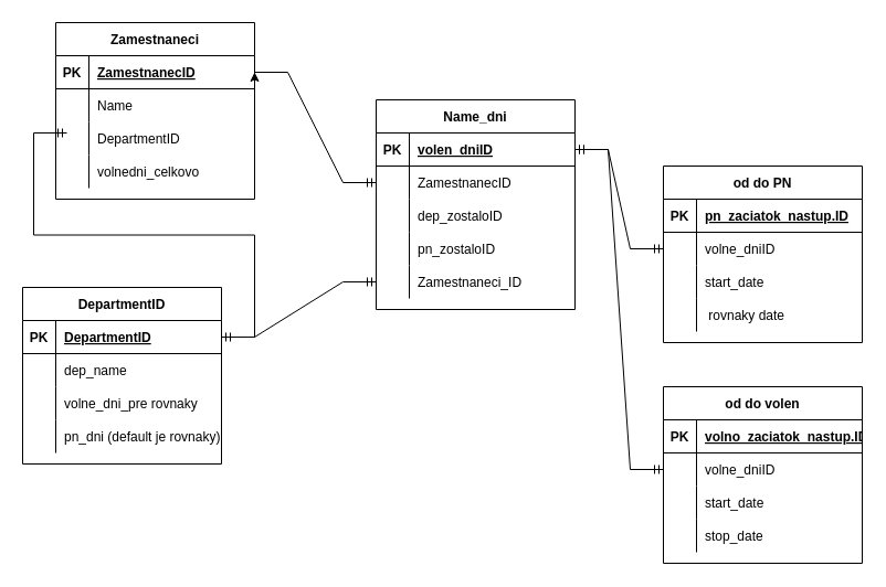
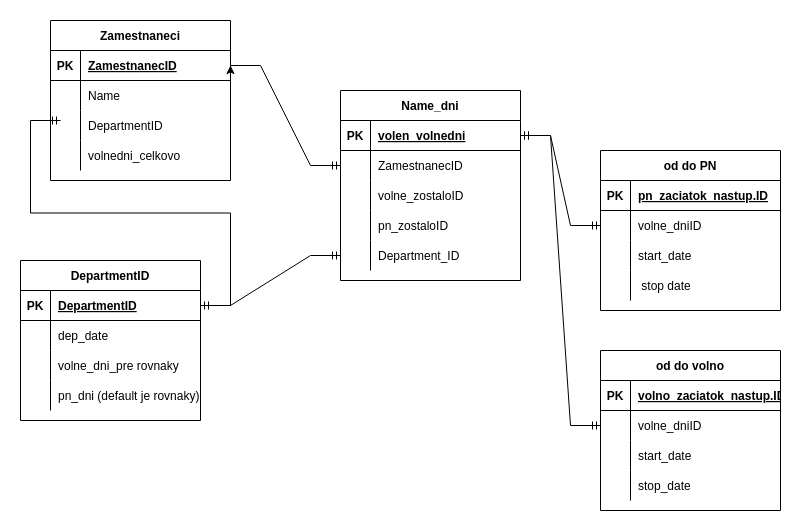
  <mxCell id="0" />
  <mxCell id="1" parent="0" />
  <mxCell id="2" value="Name_dni" style="shape=table;startSize=30;container=1;collapsible=1;childLayout=tableLayout;fixedRows=1;rowLines=0;fontStyle=1;align=center;resizeLast=1;" parent="1" vertex="1"><mxGeometry x="340" y="90" width="180" height="190" as="geometry" /></mxCell>
  <mxCell id="3" value="" style="shape=tableRow;horizontal=0;startSize=0;swimlaneHead=0;swimlaneBody=0;fillColor=none;collapsible=0;dropTarget=0;points=[[0,0.5],[1,0.5]];portConstraint=eastwest;top=0;left=0;right=0;bottom=1;" parent="2" vertex="1"><mxGeometry y="30" width="180" height="30" as="geometry" /></mxCell>
  <mxCell id="4" value="PK" style="shape=partialRectangle;connectable=0;fillColor=none;top=0;left=0;bottom=0;right=0;fontStyle=1;overflow=hidden;" parent="3" vertex="1"><mxGeometry width="30" height="30" as="geometry"><mxRectangle width="30" height="30" as="alternateBounds" /></mxGeometry></mxCell>
- <mxCell id="5" value="volen_dniID" style="shape=partialRectangle;connectable=0;fillColor=none;top=0;left=0;bottom=0;right=0;align=left;spacingLeft=6;fontStyle=5;overflow=hidden;" parent="3" vertex="1"><mxGeometry x="30" width="150" height="30" as="geometry"><mxRectangle width="150" height="30" as="alternateBounds" /></mxGeometry></mxCell>
+ <mxCell id="5" value="volen_volnedni" style="shape=partialRectangle;connectable=0;fillColor=none;top=0;left=0;bottom=0;right=0;align=left;spacingLeft=6;fontStyle=5;overflow=hidden;" parent="3" vertex="1"><mxGeometry x="30" width="150" height="30" as="geometry"><mxRectangle width="150" height="30" as="alternateBounds" /></mxGeometry></mxCell>
  <mxCell id="6" value="" style="shape=tableRow;horizontal=0;startSize=0;swimlaneHead=0;swimlaneBody=0;fillColor=none;collapsible=0;dropTarget=0;points=[[0,0.5],[1,0.5]];portConstraint=eastwest;top=0;left=0;right=0;bottom=0;" parent="2" vertex="1"><mxGeometry y="60" width="180" height="30" as="geometry" /></mxCell>
  <mxCell id="7" value="" style="shape=partialRectangle;connectable=0;fillColor=none;top=0;left=0;bottom=0;right=0;editable=1;overflow=hidden;" parent="6" vertex="1"><mxGeometry width="30" height="30" as="geometry"><mxRectangle width="30" height="30" as="alternateBounds" /></mxGeometry></mxCell>
  <mxCell id="8" value="ZamestnanecID" style="shape=partialRectangle;connectable=0;fillColor=none;top=0;left=0;bottom=0;right=0;align=left;spacingLeft=6;overflow=hidden;" parent="6" vertex="1"><mxGeometry x="30" width="150" height="30" as="geometry"><mxRectangle width="150" height="30" as="alternateBounds" /></mxGeometry></mxCell>
  <mxCell id="9" value="" style="shape=tableRow;horizontal=0;startSize=0;swimlaneHead=0;swimlaneBody=0;fillColor=none;collapsible=0;dropTarget=0;points=[[0,0.5],[1,0.5]];portConstraint=eastwest;top=0;left=0;right=0;bottom=0;" parent="2" vertex="1"><mxGeometry y="90" width="180" height="30" as="geometry" /></mxCell>
  <mxCell id="10" value="" style="shape=partialRectangle;connectable=0;fillColor=none;top=0;left=0;bottom=0;right=0;editable=1;overflow=hidden;" parent="9" vertex="1"><mxGeometry width="30" height="30" as="geometry"><mxRectangle width="30" height="30" as="alternateBounds" /></mxGeometry></mxCell>
- <mxCell id="11" value="dep_zostaloID" style="shape=partialRectangle;connectable=0;fillColor=none;top=0;left=0;bottom=0;right=0;align=left;spacingLeft=6;overflow=hidden;" parent="9" vertex="1"><mxGeometry x="30" width="150" height="30" as="geometry"><mxRectangle width="150" height="30" as="alternateBounds" /></mxGeometry></mxCell>
+ <mxCell id="11" value="volne_zostaloID" style="shape=partialRectangle;connectable=0;fillColor=none;top=0;left=0;bottom=0;right=0;align=left;spacingLeft=6;overflow=hidden;" parent="9" vertex="1"><mxGeometry x="30" width="150" height="30" as="geometry"><mxRectangle width="150" height="30" as="alternateBounds" /></mxGeometry></mxCell>
  <mxCell id="12" value="" style="shape=tableRow;horizontal=0;startSize=0;swimlaneHead=0;swimlaneBody=0;fillColor=none;collapsible=0;dropTarget=0;points=[[0,0.5],[1,0.5]];portConstraint=eastwest;top=0;left=0;right=0;bottom=0;" parent="2" vertex="1"><mxGeometry y="120" width="180" height="30" as="geometry" /></mxCell>
  <mxCell id="13" value="" style="shape=partialRectangle;connectable=0;fillColor=none;top=0;left=0;bottom=0;right=0;editable=1;overflow=hidden;" parent="12" vertex="1"><mxGeometry width="30" height="30" as="geometry"><mxRectangle width="30" height="30" as="alternateBounds" /></mxGeometry></mxCell>
  <mxCell id="14" value="pn_zostaloID" style="shape=partialRectangle;connectable=0;fillColor=none;top=0;left=0;bottom=0;right=0;align=left;spacingLeft=6;overflow=hidden;" parent="12" vertex="1"><mxGeometry x="30" width="150" height="30" as="geometry"><mxRectangle width="150" height="30" as="alternateBounds" /></mxGeometry></mxCell>
  <mxCell id="15" value="" style="shape=tableRow;horizontal=0;startSize=0;swimlaneHead=0;swimlaneBody=0;fillColor=none;collapsible=0;dropTarget=0;points=[[0,0.5],[1,0.5]];portConstraint=eastwest;top=0;left=0;right=0;bottom=0;" vertex="1" parent="2"><mxGeometry y="150" width="180" height="30" as="geometry" /></mxCell>
  <mxCell id="16" value="" style="shape=partialRectangle;connectable=0;fillColor=none;top=0;left=0;bottom=0;right=0;editable=1;overflow=hidden;" vertex="1" parent="15"><mxGeometry width="30" height="30" as="geometry"><mxRectangle width="30" height="30" as="alternateBounds" /></mxGeometry></mxCell>
- <mxCell id="17" value="Zamestnaneci_ID" style="shape=partialRectangle;connectable=0;fillColor=none;top=0;left=0;bottom=0;right=0;align=left;spacingLeft=6;overflow=hidden;" vertex="1" parent="15"><mxGeometry x="30" width="150" height="30" as="geometry"><mxRectangle width="150" height="30" as="alternateBounds" /></mxGeometry></mxCell>
- <mxCell id="18" value="od do volen" style="shape=table;startSize=30;container=1;collapsible=1;childLayout=tableLayout;fixedRows=1;rowLines=0;fontStyle=1;align=center;resizeLast=1;" parent="1" vertex="1"><mxGeometry x="600" y="350" width="180" height="160" as="geometry" /></mxCell>
+ <mxCell id="17" value="Department_ID" style="shape=partialRectangle;connectable=0;fillColor=none;top=0;left=0;bottom=0;right=0;align=left;spacingLeft=6;overflow=hidden;" vertex="1" parent="15"><mxGeometry x="30" width="150" height="30" as="geometry"><mxRectangle width="150" height="30" as="alternateBounds" /></mxGeometry></mxCell>
+ <mxCell id="18" value="od do volno" style="shape=table;startSize=30;container=1;collapsible=1;childLayout=tableLayout;fixedRows=1;rowLines=0;fontStyle=1;align=center;resizeLast=1;" parent="1" vertex="1"><mxGeometry x="600" y="350" width="180" height="160" as="geometry" /></mxCell>
  <mxCell id="19" value="" style="shape=tableRow;horizontal=0;startSize=0;swimlaneHead=0;swimlaneBody=0;fillColor=none;collapsible=0;dropTarget=0;points=[[0,0.5],[1,0.5]];portConstraint=eastwest;top=0;left=0;right=0;bottom=1;" parent="18" vertex="1"><mxGeometry y="30" width="180" height="30" as="geometry" /></mxCell>
  <mxCell id="20" value="PK" style="shape=partialRectangle;connectable=0;fillColor=none;top=0;left=0;bottom=0;right=0;fontStyle=1;overflow=hidden;" parent="19" vertex="1"><mxGeometry width="30" height="30" as="geometry"><mxRectangle width="30" height="30" as="alternateBounds" /></mxGeometry></mxCell>
  <mxCell id="21" value="volno_zaciatok_nastup.ID" style="shape=partialRectangle;connectable=0;fillColor=none;top=0;left=0;bottom=0;right=0;align=left;spacingLeft=6;fontStyle=5;overflow=hidden;" parent="19" vertex="1"><mxGeometry x="30" width="150" height="30" as="geometry"><mxRectangle width="150" height="30" as="alternateBounds" /></mxGeometry></mxCell>
  <mxCell id="22" value="" style="shape=tableRow;horizontal=0;startSize=0;swimlaneHead=0;swimlaneBody=0;fillColor=none;collapsible=0;dropTarget=0;points=[[0,0.5],[1,0.5]];portConstraint=eastwest;top=0;left=0;right=0;bottom=0;" parent="18" vertex="1"><mxGeometry y="60" width="180" height="30" as="geometry" /></mxCell>
  <mxCell id="23" value="" style="shape=partialRectangle;connectable=0;fillColor=none;top=0;left=0;bottom=0;right=0;editable=1;overflow=hidden;" parent="22" vertex="1"><mxGeometry width="30" height="30" as="geometry"><mxRectangle width="30" height="30" as="alternateBounds" /></mxGeometry></mxCell>
  <mxCell id="24" value="volne_dniID" style="shape=partialRectangle;connectable=0;fillColor=none;top=0;left=0;bottom=0;right=0;align=left;spacingLeft=6;overflow=hidden;" parent="22" vertex="1"><mxGeometry x="30" width="150" height="30" as="geometry"><mxRectangle width="150" height="30" as="alternateBounds" /></mxGeometry></mxCell>
  <mxCell id="25" value="" style="shape=tableRow;horizontal=0;startSize=0;swimlaneHead=0;swimlaneBody=0;fillColor=none;collapsible=0;dropTarget=0;points=[[0,0.5],[1,0.5]];portConstraint=eastwest;top=0;left=0;right=0;bottom=0;" parent="18" vertex="1"><mxGeometry y="90" width="180" height="30" as="geometry" /></mxCell>
  <mxCell id="26" value="" style="shape=partialRectangle;connectable=0;fillColor=none;top=0;left=0;bottom=0;right=0;editable=1;overflow=hidden;" parent="25" vertex="1"><mxGeometry width="30" height="30" as="geometry"><mxRectangle width="30" height="30" as="alternateBounds" /></mxGeometry></mxCell>
  <mxCell id="27" value="start_date" style="shape=partialRectangle;connectable=0;fillColor=none;top=0;left=0;bottom=0;right=0;align=left;spacingLeft=6;overflow=hidden;" parent="25" vertex="1"><mxGeometry x="30" width="150" height="30" as="geometry"><mxRectangle width="150" height="30" as="alternateBounds" /></mxGeometry></mxCell>
  <mxCell id="28" value="" style="shape=tableRow;horizontal=0;startSize=0;swimlaneHead=0;swimlaneBody=0;fillColor=none;collapsible=0;dropTarget=0;points=[[0,0.5],[1,0.5]];portConstraint=eastwest;top=0;left=0;right=0;bottom=0;" parent="18" vertex="1"><mxGeometry y="120" width="180" height="30" as="geometry" /></mxCell>
  <mxCell id="29" value="" style="shape=partialRectangle;connectable=0;fillColor=none;top=0;left=0;bottom=0;right=0;editable=1;overflow=hidden;" parent="28" vertex="1"><mxGeometry width="30" height="30" as="geometry"><mxRectangle width="30" height="30" as="alternateBounds" /></mxGeometry></mxCell>
  <mxCell id="30" value="stop_date" style="shape=partialRectangle;connectable=0;fillColor=none;top=0;left=0;bottom=0;right=0;align=left;spacingLeft=6;overflow=hidden;" parent="28" vertex="1"><mxGeometry x="30" width="150" height="30" as="geometry"><mxRectangle width="150" height="30" as="alternateBounds" /></mxGeometry></mxCell>
  <mxCell id="31" value="Zamestnaneci" style="shape=table;startSize=30;container=1;collapsible=1;childLayout=tableLayout;fixedRows=1;rowLines=0;fontStyle=1;align=center;resizeLast=1;" parent="1" vertex="1"><mxGeometry x="50" y="20" width="180" height="160" as="geometry"><mxRectangle x="90" y="370" width="60" height="30" as="alternateBounds" /></mxGeometry></mxCell>
  <mxCell id="32" value="" style="shape=tableRow;horizontal=0;startSize=0;swimlaneHead=0;swimlaneBody=0;fillColor=none;collapsible=0;dropTarget=0;points=[[0,0.5],[1,0.5]];portConstraint=eastwest;top=0;left=0;right=0;bottom=1;" parent="31" vertex="1"><mxGeometry y="30" width="180" height="30" as="geometry" /></mxCell>
  <mxCell id="33" value="PK" style="shape=partialRectangle;connectable=0;fillColor=none;top=0;left=0;bottom=0;right=0;fontStyle=1;overflow=hidden;" parent="32" vertex="1"><mxGeometry width="30" height="30" as="geometry"><mxRectangle width="30" height="30" as="alternateBounds" /></mxGeometry></mxCell>
  <mxCell id="34" value="ZamestnanecID" style="shape=partialRectangle;connectable=0;fillColor=none;top=0;left=0;bottom=0;right=0;align=left;spacingLeft=6;fontStyle=5;overflow=hidden;" parent="32" vertex="1"><mxGeometry x="30" width="150" height="30" as="geometry"><mxRectangle width="150" height="30" as="alternateBounds" /></mxGeometry></mxCell>
  <mxCell id="35" style="edgeStyle=orthogonalEdgeStyle;rounded=0;orthogonalLoop=1;jettySize=auto;html=1;exitX=1;exitY=0.5;exitDx=0;exitDy=0;entryX=1;entryY=0.5;entryDx=0;entryDy=0;" parent="31" source="36" target="32" edge="1"><mxGeometry relative="1" as="geometry" /></mxCell>
  <mxCell id="36" value="" style="shape=tableRow;horizontal=0;startSize=0;swimlaneHead=0;swimlaneBody=0;fillColor=none;collapsible=0;dropTarget=0;points=[[0,0.5],[1,0.5]];portConstraint=eastwest;top=0;left=0;right=0;bottom=0;" parent="31" vertex="1"><mxGeometry y="60" width="180" height="30" as="geometry" /></mxCell>
  <mxCell id="37" value="" style="shape=partialRectangle;connectable=0;fillColor=none;top=0;left=0;bottom=0;right=0;editable=1;overflow=hidden;" parent="36" vertex="1"><mxGeometry width="30" height="30" as="geometry"><mxRectangle width="30" height="30" as="alternateBounds" /></mxGeometry></mxCell>
  <mxCell id="38" value="Name" style="shape=partialRectangle;connectable=0;fillColor=none;top=0;left=0;bottom=0;right=0;align=left;spacingLeft=6;overflow=hidden;" parent="36" vertex="1"><mxGeometry x="30" width="150" height="30" as="geometry"><mxRectangle width="150" height="30" as="alternateBounds" /></mxGeometry></mxCell>
  <mxCell id="39" value="" style="shape=tableRow;horizontal=0;startSize=0;swimlaneHead=0;swimlaneBody=0;fillColor=none;collapsible=0;dropTarget=0;points=[[0,0.5],[1,0.5]];portConstraint=eastwest;top=0;left=0;right=0;bottom=0;" parent="31" vertex="1"><mxGeometry y="90" width="180" height="30" as="geometry" /></mxCell>
  <mxCell id="40" value="" style="shape=partialRectangle;connectable=0;fillColor=none;top=0;left=0;bottom=0;right=0;editable=1;overflow=hidden;" parent="39" vertex="1"><mxGeometry width="30" height="30" as="geometry"><mxRectangle width="30" height="30" as="alternateBounds" /></mxGeometry></mxCell>
  <mxCell id="41" value="DepartmentID" style="shape=partialRectangle;connectable=0;fillColor=none;top=0;left=0;bottom=0;right=0;align=left;spacingLeft=6;overflow=hidden;" parent="39" vertex="1"><mxGeometry x="30" width="150" height="30" as="geometry"><mxRectangle width="150" height="30" as="alternateBounds" /></mxGeometry></mxCell>
  <mxCell id="42" value="" style="shape=tableRow;horizontal=0;startSize=0;swimlaneHead=0;swimlaneBody=0;fillColor=none;collapsible=0;dropTarget=0;points=[[0,0.5],[1,0.5]];portConstraint=eastwest;top=0;left=0;right=0;bottom=0;" parent="31" vertex="1"><mxGeometry y="120" width="180" height="30" as="geometry" /></mxCell>
  <mxCell id="43" value="" style="shape=partialRectangle;connectable=0;fillColor=none;top=0;left=0;bottom=0;right=0;editable=1;overflow=hidden;" parent="42" vertex="1"><mxGeometry width="30" height="30" as="geometry"><mxRectangle width="30" height="30" as="alternateBounds" /></mxGeometry></mxCell>
  <mxCell id="44" value="volnedni_celkovo" style="shape=partialRectangle;connectable=0;fillColor=none;top=0;left=0;bottom=0;right=0;align=left;spacingLeft=6;overflow=hidden;" parent="42" vertex="1"><mxGeometry x="30" width="150" height="30" as="geometry"><mxRectangle width="150" height="30" as="alternateBounds" /></mxGeometry></mxCell>
  <mxCell id="45" value="" style="edgeStyle=entityRelationEdgeStyle;fontSize=12;html=1;endArrow=ERmandOne;rounded=0;entryX=0;entryY=0.5;entryDx=0;entryDy=0;" parent="1" source="32" target="6" edge="1"><mxGeometry width="100" height="100" relative="1" as="geometry"><mxPoint x="270" y="410" as="sourcePoint" /><mxPoint x="370" y="310" as="targetPoint" /></mxGeometry></mxCell>
  <mxCell id="46" value="" style="edgeStyle=entityRelationEdgeStyle;fontSize=12;html=1;endArrow=ERmandOne;startArrow=ERmandOne;rounded=0;exitX=1;exitY=0.5;exitDx=0;exitDy=0;entryX=0;entryY=0.5;entryDx=0;entryDy=0;" parent="1" source="3" target="22" edge="1"><mxGeometry width="100" height="100" relative="1" as="geometry"><mxPoint x="530" y="260" as="sourcePoint" /><mxPoint x="630" y="160" as="targetPoint" /></mxGeometry></mxCell>
  <mxCell id="47" value="od do PN" style="shape=table;startSize=30;container=1;collapsible=1;childLayout=tableLayout;fixedRows=1;rowLines=0;fontStyle=1;align=center;resizeLast=1;" parent="1" vertex="1"><mxGeometry x="600" y="150" width="180" height="160" as="geometry" /></mxCell>
  <mxCell id="48" value="" style="shape=tableRow;horizontal=0;startSize=0;swimlaneHead=0;swimlaneBody=0;fillColor=none;collapsible=0;dropTarget=0;points=[[0,0.5],[1,0.5]];portConstraint=eastwest;top=0;left=0;right=0;bottom=1;" parent="47" vertex="1"><mxGeometry y="30" width="180" height="30" as="geometry" /></mxCell>
  <mxCell id="49" value="PK" style="shape=partialRectangle;connectable=0;fillColor=none;top=0;left=0;bottom=0;right=0;fontStyle=1;overflow=hidden;" parent="48" vertex="1"><mxGeometry width="30" height="30" as="geometry"><mxRectangle width="30" height="30" as="alternateBounds" /></mxGeometry></mxCell>
  <mxCell id="50" value="pn_zaciatok_nastup.ID" style="shape=partialRectangle;connectable=0;fillColor=none;top=0;left=0;bottom=0;right=0;align=left;spacingLeft=6;fontStyle=5;overflow=hidden;" parent="48" vertex="1"><mxGeometry x="30" width="150" height="30" as="geometry"><mxRectangle width="150" height="30" as="alternateBounds" /></mxGeometry></mxCell>
  <mxCell id="51" value="" style="shape=tableRow;horizontal=0;startSize=0;swimlaneHead=0;swimlaneBody=0;fillColor=none;collapsible=0;dropTarget=0;points=[[0,0.5],[1,0.5]];portConstraint=eastwest;top=0;left=0;right=0;bottom=0;" parent="47" vertex="1"><mxGeometry y="60" width="180" height="30" as="geometry" /></mxCell>
  <mxCell id="52" value="" style="shape=partialRectangle;connectable=0;fillColor=none;top=0;left=0;bottom=0;right=0;editable=1;overflow=hidden;" parent="51" vertex="1"><mxGeometry width="30" height="30" as="geometry"><mxRectangle width="30" height="30" as="alternateBounds" /></mxGeometry></mxCell>
  <mxCell id="53" value="volne_dniID" style="shape=partialRectangle;connectable=0;fillColor=none;top=0;left=0;bottom=0;right=0;align=left;spacingLeft=6;overflow=hidden;" parent="51" vertex="1"><mxGeometry x="30" width="150" height="30" as="geometry"><mxRectangle width="150" height="30" as="alternateBounds" /></mxGeometry></mxCell>
  <mxCell id="54" value="" style="shape=tableRow;horizontal=0;startSize=0;swimlaneHead=0;swimlaneBody=0;fillColor=none;collapsible=0;dropTarget=0;points=[[0,0.5],[1,0.5]];portConstraint=eastwest;top=0;left=0;right=0;bottom=0;" parent="47" vertex="1"><mxGeometry y="90" width="180" height="30" as="geometry" /></mxCell>
  <mxCell id="55" value="" style="shape=partialRectangle;connectable=0;fillColor=none;top=0;left=0;bottom=0;right=0;editable=1;overflow=hidden;" parent="54" vertex="1"><mxGeometry width="30" height="30" as="geometry"><mxRectangle width="30" height="30" as="alternateBounds" /></mxGeometry></mxCell>
  <mxCell id="56" value="start_date" style="shape=partialRectangle;connectable=0;fillColor=none;top=0;left=0;bottom=0;right=0;align=left;spacingLeft=6;overflow=hidden;" parent="54" vertex="1"><mxGeometry x="30" width="150" height="30" as="geometry"><mxRectangle width="150" height="30" as="alternateBounds" /></mxGeometry></mxCell>
  <mxCell id="57" value="" style="shape=tableRow;horizontal=0;startSize=0;swimlaneHead=0;swimlaneBody=0;fillColor=none;collapsible=0;dropTarget=0;points=[[0,0.5],[1,0.5]];portConstraint=eastwest;top=0;left=0;right=0;bottom=0;" parent="47" vertex="1"><mxGeometry y="120" width="180" height="30" as="geometry" /></mxCell>
  <mxCell id="58" value="" style="shape=partialRectangle;connectable=0;fillColor=none;top=0;left=0;bottom=0;right=0;editable=1;overflow=hidden;" parent="57" vertex="1"><mxGeometry width="30" height="30" as="geometry"><mxRectangle width="30" height="30" as="alternateBounds" /></mxGeometry></mxCell>
- <mxCell id="59" value=" rovnaky date " style="shape=partialRectangle;connectable=0;fillColor=none;top=0;left=0;bottom=0;right=0;align=left;spacingLeft=6;overflow=hidden;" parent="57" vertex="1"><mxGeometry x="30" width="150" height="30" as="geometry"><mxRectangle width="150" height="30" as="alternateBounds" /></mxGeometry></mxCell>
+ <mxCell id="59" value=" stop date " style="shape=partialRectangle;connectable=0;fillColor=none;top=0;left=0;bottom=0;right=0;align=left;spacingLeft=6;overflow=hidden;" parent="57" vertex="1"><mxGeometry x="30" width="150" height="30" as="geometry"><mxRectangle width="150" height="30" as="alternateBounds" /></mxGeometry></mxCell>
  <mxCell id="60" value="" style="edgeStyle=entityRelationEdgeStyle;fontSize=12;html=1;endArrow=ERmandOne;startArrow=ERmandOne;rounded=0;exitX=1;exitY=0.5;exitDx=0;exitDy=0;" parent="1" source="3" target="51" edge="1"><mxGeometry width="100" height="100" relative="1" as="geometry"><mxPoint x="540" y="260" as="sourcePoint" /><mxPoint x="640" y="160" as="targetPoint" /></mxGeometry></mxCell>
  <mxCell id="61" value="DepartmentID" style="shape=table;startSize=30;container=1;collapsible=1;childLayout=tableLayout;fixedRows=1;rowLines=0;fontStyle=1;align=center;resizeLast=1;" parent="1" vertex="1"><mxGeometry x="20" y="260" width="180" height="160" as="geometry" /></mxCell>
  <mxCell id="62" value="" style="shape=tableRow;horizontal=0;startSize=0;swimlaneHead=0;swimlaneBody=0;fillColor=none;collapsible=0;dropTarget=0;points=[[0,0.5],[1,0.5]];portConstraint=eastwest;top=0;left=0;right=0;bottom=1;" parent="61" vertex="1"><mxGeometry y="30" width="180" height="30" as="geometry" /></mxCell>
  <mxCell id="63" value="PK" style="shape=partialRectangle;connectable=0;fillColor=none;top=0;left=0;bottom=0;right=0;fontStyle=1;overflow=hidden;" parent="62" vertex="1"><mxGeometry width="30" height="30" as="geometry"><mxRectangle width="30" height="30" as="alternateBounds" /></mxGeometry></mxCell>
  <mxCell id="64" value="DepartmentID" style="shape=partialRectangle;connectable=0;fillColor=none;top=0;left=0;bottom=0;right=0;align=left;spacingLeft=6;fontStyle=5;overflow=hidden;" parent="62" vertex="1"><mxGeometry x="30" width="150" height="30" as="geometry"><mxRectangle width="150" height="30" as="alternateBounds" /></mxGeometry></mxCell>
  <mxCell id="65" value="" style="shape=tableRow;horizontal=0;startSize=0;swimlaneHead=0;swimlaneBody=0;fillColor=none;collapsible=0;dropTarget=0;points=[[0,0.5],[1,0.5]];portConstraint=eastwest;top=0;left=0;right=0;bottom=0;" parent="61" vertex="1"><mxGeometry y="60" width="180" height="30" as="geometry" /></mxCell>
  <mxCell id="66" value="" style="shape=partialRectangle;connectable=0;fillColor=none;top=0;left=0;bottom=0;right=0;editable=1;overflow=hidden;" parent="65" vertex="1"><mxGeometry width="30" height="30" as="geometry"><mxRectangle width="30" height="30" as="alternateBounds" /></mxGeometry></mxCell>
- <mxCell id="67" value="dep_name" style="shape=partialRectangle;connectable=0;fillColor=none;top=0;left=0;bottom=0;right=0;align=left;spacingLeft=6;overflow=hidden;" parent="65" vertex="1"><mxGeometry x="30" width="150" height="30" as="geometry"><mxRectangle width="150" height="30" as="alternateBounds" /></mxGeometry></mxCell>
+ <mxCell id="67" value="dep_date" style="shape=partialRectangle;connectable=0;fillColor=none;top=0;left=0;bottom=0;right=0;align=left;spacingLeft=6;overflow=hidden;" parent="65" vertex="1"><mxGeometry x="30" width="150" height="30" as="geometry"><mxRectangle width="150" height="30" as="alternateBounds" /></mxGeometry></mxCell>
  <mxCell id="68" value="" style="shape=tableRow;horizontal=0;startSize=0;swimlaneHead=0;swimlaneBody=0;fillColor=none;collapsible=0;dropTarget=0;points=[[0,0.5],[1,0.5]];portConstraint=eastwest;top=0;left=0;right=0;bottom=0;" parent="61" vertex="1"><mxGeometry y="90" width="180" height="30" as="geometry" /></mxCell>
  <mxCell id="69" value="" style="shape=partialRectangle;connectable=0;fillColor=none;top=0;left=0;bottom=0;right=0;editable=1;overflow=hidden;" parent="68" vertex="1"><mxGeometry width="30" height="30" as="geometry"><mxRectangle width="30" height="30" as="alternateBounds" /></mxGeometry></mxCell>
  <mxCell id="70" value="volne_dni_pre rovnaky" style="shape=partialRectangle;connectable=0;fillColor=none;top=0;left=0;bottom=0;right=0;align=left;spacingLeft=6;overflow=hidden;" parent="68" vertex="1"><mxGeometry x="30" width="150" height="30" as="geometry"><mxRectangle width="150" height="30" as="alternateBounds" /></mxGeometry></mxCell>
  <mxCell id="71" value="" style="shape=tableRow;horizontal=0;startSize=0;swimlaneHead=0;swimlaneBody=0;fillColor=none;collapsible=0;dropTarget=0;points=[[0,0.5],[1,0.5]];portConstraint=eastwest;top=0;left=0;right=0;bottom=0;" parent="61" vertex="1"><mxGeometry y="120" width="180" height="30" as="geometry" /></mxCell>
  <mxCell id="72" value="" style="shape=partialRectangle;connectable=0;fillColor=none;top=0;left=0;bottom=0;right=0;editable=1;overflow=hidden;" parent="71" vertex="1"><mxGeometry width="30" height="30" as="geometry"><mxRectangle width="30" height="30" as="alternateBounds" /></mxGeometry></mxCell>
  <mxCell id="73" value="pn_dni (default je rovnaky)" style="shape=partialRectangle;connectable=0;fillColor=none;top=0;left=0;bottom=0;right=0;align=left;spacingLeft=6;overflow=hidden;" parent="71" vertex="1"><mxGeometry x="30" width="150" height="30" as="geometry"><mxRectangle width="150" height="30" as="alternateBounds" /></mxGeometry></mxCell>
  <mxCell id="74" value="" style="edgeStyle=entityRelationEdgeStyle;fontSize=12;html=1;endArrow=ERmandOne;startArrow=ERmandOne;rounded=0;exitX=1;exitY=0.5;exitDx=0;exitDy=0;" parent="1" source="62" edge="1"><mxGeometry width="100" height="100" relative="1" as="geometry"><mxPoint x="-40" y="220" as="sourcePoint" /><mxPoint x="60" y="120" as="targetPoint" /></mxGeometry></mxCell>
  <mxCell id="75" value="" style="edgeStyle=entityRelationEdgeStyle;fontSize=12;html=1;endArrow=ERmandOne;rounded=0;exitX=1;exitY=0.5;exitDx=0;exitDy=0;" edge="1" parent="1" source="62" target="15"><mxGeometry width="100" height="100" relative="1" as="geometry"><mxPoint x="190" y="310" as="sourcePoint" /><mxPoint x="290" y="210" as="targetPoint" /></mxGeometry></mxCell>
